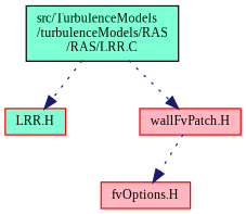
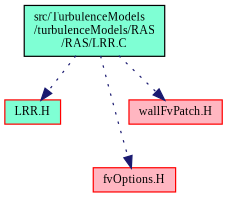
  digraph {
    fontname="Liberation Serif"
    node [color=red fillcolor=aquamarine fontname="Liberation Serif" fontsize=10 shape=record style=filled]
    edge [color=midnightblue fontname="Liberation Serif" fontsize=10 labelfontname=Helvetica labelfontsize=10 style=dotted]
    n1 [color=black fontcolor=black height=0.2 label="src/TurbulenceModels\l/turbulenceModels/RAS\l/RAS/LRR.C" width=0.4]
    n2 [height=0.2 label="LRR.H" width=0.4]
    n3 [fillcolor=lightpink height=0.2 label="fvOptions.H" width=0.4]
    n4 [fillcolor=lightpink height=0.2 label="wallFvPatch.H" width=0.4]
    n1 -> n2
-   n4 -> n3
+   n1 -> n3
    n1 -> n4
  }
